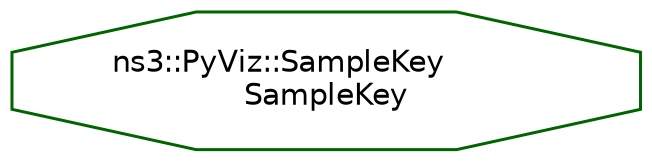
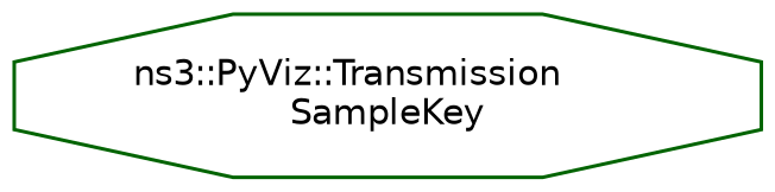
  digraph {
    rankdir=LR
-   n1 [color=darkgreen fillcolor=white fontname=Helvetica fontsize=10 height=0.2 label="ns3::PyViz::SampleKey\lSampleKey" shape=octagon style=filled width=0.4]
+   n1 [color=darkgreen fillcolor=white fontname=Helvetica fontsize=10 height=0.2 label="ns3::PyViz::Transmission\lSampleKey" shape=octagon style=filled width=0.4]
  }
